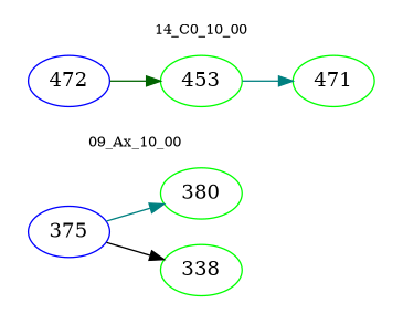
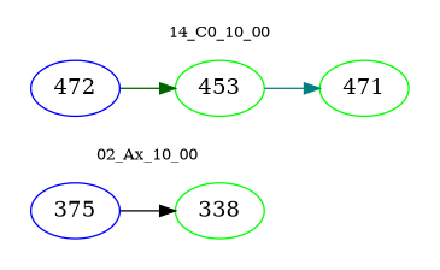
  digraph {
    rankdir=LR
    node [color=green]
    edge [color=teal]
    n1 [color=blue label=375]
    n2 [label=338]
-   n3 [label=380]
    n4 [color=blue label=472]
    n5 [label=453]
    n6 [label=471]
    subgraph cluster_1 {
      color=white
      fontsize=10
-     label="09_Ax_10_00"
+     label="02_Ax_10_00"
      n1
      n2
-     n3
    }
    subgraph cluster_2 {
      color=white
      fontsize=10
      label="14_C0_10_00"
      n4
      n5
      n6
    }
    n1 -> n2 [color=black]
-   n1 -> n3
    n4 -> n5 [color=darkgreen]
    n5 -> n6
  }
